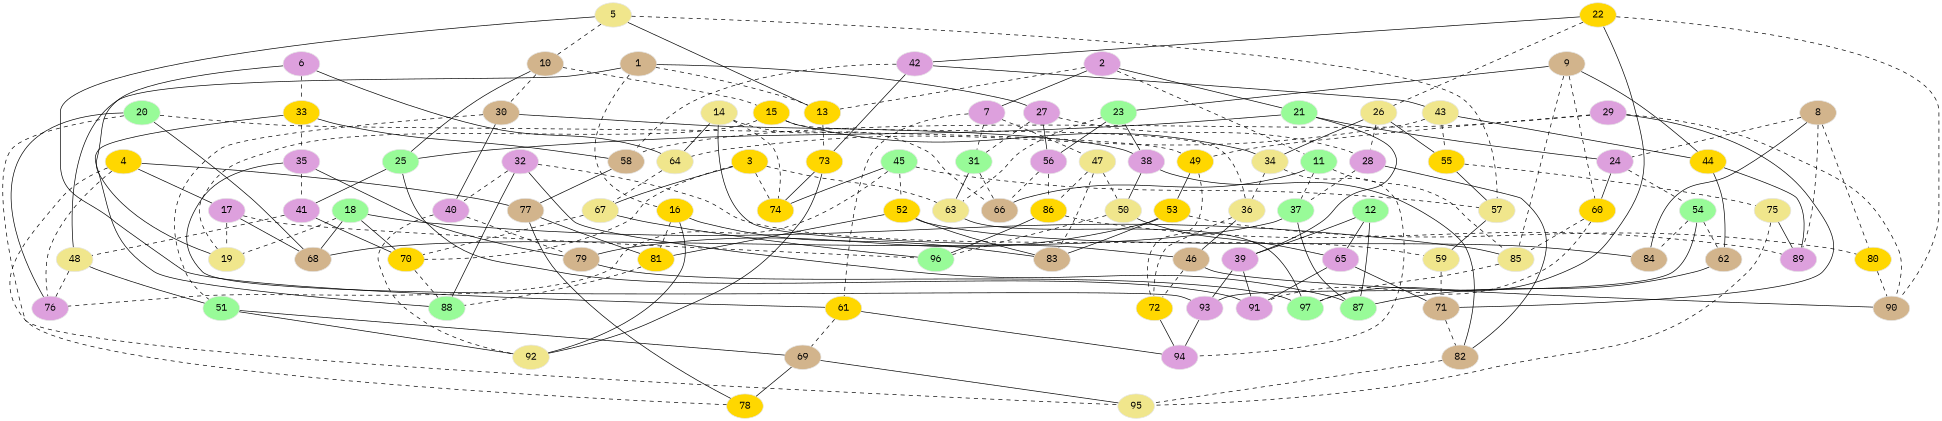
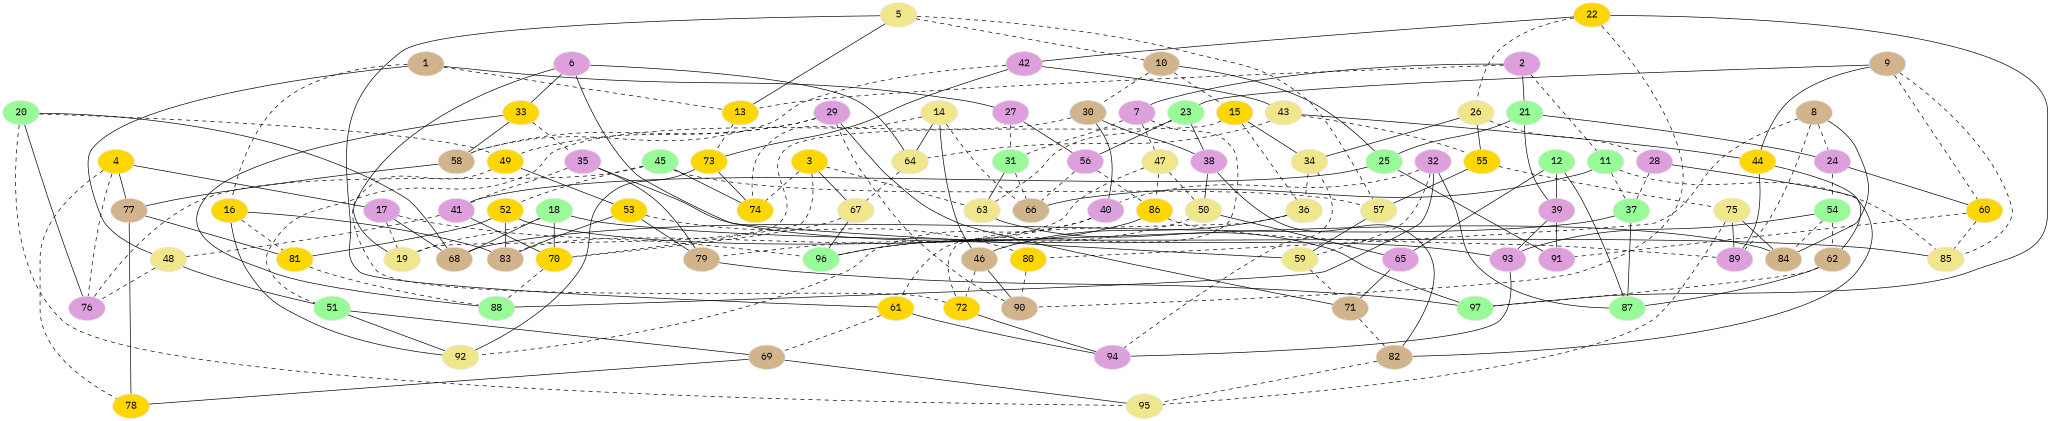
  graph {
    fontname="IBM Plex Mono"
    node [color=gray90 fillcolor=gold fontname="IBM Plex Mono" style=filled]
    edge [fontname="IBM Plex Mono" style=solid]
    1 [fillcolor=tan]
    13
    16
    27 [fillcolor=plum]
    48 [fillcolor=khaki]
    73
    81
    83 [fillcolor=tan]
    92 [fillcolor=khaki]
    31 [fillcolor=palegreen]
    56 [fillcolor=plum]
    28 [fillcolor=plum]
    76 [fillcolor=plum]
    51 [fillcolor=palegreen]
    2 [fillcolor=plum]
    7 [fillcolor=plum]
    11 [fillcolor=palegreen]
    21 [fillcolor=palegreen]
    61
    47 [fillcolor=khaki]
    85 [fillcolor=khaki]
    37 [fillcolor=palegreen]
    66 [fillcolor=tan]
    24 [fillcolor=plum]
    25 [fillcolor=palegreen]
    39 [fillcolor=plum]
    63 [fillcolor=khaki]
    3
    67 [fillcolor=khaki]
    74
    70
    97 [fillcolor=palegreen]
    96 [fillcolor=palegreen]
    4
    78
    17 [fillcolor=plum]
    77 [fillcolor=tan]
    19 [fillcolor=khaki]
    68 [fillcolor=tan]
    5 [fillcolor=khaki]
    10 [fillcolor=tan]
    57 [fillcolor=khaki]
    15
    30 [fillcolor=tan]
    59 [fillcolor=khaki]
    94 [fillcolor=plum]
    69 [fillcolor=tan]
    6 [fillcolor=plum]
    33
    64 [fillcolor=khaki]
    58 [fillcolor=tan]
    88 [fillcolor=palegreen]
    35 [fillcolor=plum]
    71 [fillcolor=tan]
    50 [fillcolor=khaki]
    86
    8 [fillcolor=tan]
    80
    84 [fillcolor=tan]
    89 [fillcolor=plum]
    60
    54 [fillcolor=palegreen]
    90 [fillcolor=tan]
    9 [fillcolor=tan]
    23 [fillcolor=palegreen]
    44
    38 [fillcolor=plum]
    62 [fillcolor=tan]
    91 [fillcolor=plum]
    34 [fillcolor=khaki]
    36 [fillcolor=khaki]
    41 [fillcolor=plum]
    40 [fillcolor=plum]
    87 [fillcolor=palegreen]
    12 [fillcolor=palegreen]
    65 [fillcolor=plum]
    93 [fillcolor=plum]
    14 [fillcolor=khaki]
    46 [fillcolor=tan]
    72
    18 [fillcolor=palegreen]
    20 [fillcolor=palegreen]
    49
    95 [fillcolor=khaki]
    53
    26 [fillcolor=khaki]
    22
    42 [fillcolor=plum]
    55
    43 [fillcolor=khaki]
    82 [fillcolor=tan]
    75 [fillcolor=khaki]
    29 [fillcolor=plum]
    79 [fillcolor=tan]
    32 [fillcolor=plum]
    45 [fillcolor=palegreen]
    52
    1 -- 13 [style=dashed]
    1 -- 16 [style=dashed]
    1 -- 27
    1 -- 48
    13 -- 73 [style=dashed]
    16 -- 81 [style=dashed]
    16 -- 83
    16 -- 92
    27 -- 31 [style=dashed]
    27 -- 56
-   27 -- 28 [style=dashed]
    48 -- 76 [style=dashed]
    48 -- 51
    73 -- 92
    73 -- 74
    81 -- 88 [style=dashed]
    31 -- 66 [style=dashed]
    31 -- 63
    56 -- 66 [style=dashed]
    56 -- 86 [style=dashed]
    28 -- 37 [style=dashed]
    28 -- 82
    51 -- 92
    51 -- 69
    2 -- 13 [style=dashed]
    2 -- 7
    2 -- 11 [style=dashed]
    2 -- 21
    7 -- 31 [style=dashed]
    7 -- 61 [style=dashed]
    7 -- 47 [style=dashed]
    11 -- 85 [style=dashed]
    11 -- 37 [style=dashed]
    11 -- 66
    21 -- 24
    21 -- 25
    21 -- 39
    61 -- 94
    61 -- 69 [style=dashed]
    47 -- 83 [style=dashed]
    47 -- 50 [style=dashed]
    47 -- 86 [style=dashed]
    37 -- 68
    37 -- 87
    24 -- 60
    24 -- 54 [style=dashed]
    25 -- 91
    25 -- 41
    39 -- 91
    39 -- 93
    63 -- 97
    3 -- 63 [style=dashed]
    3 -- 67
    3 -- 74 [style=dashed]
    3 -- 70 [style=dashed]
    67 -- 70 [style=dashed]
    67 -- 96
    70 -- 88 [style=dashed]
    4 -- 76 [style=dashed]
    4 -- 78 [style=dashed]
    4 -- 17
    4 -- 77
    17 -- 96 [style=dashed]
    17 -- 19 [style=dashed]
    17 -- 68
    77 -- 81
    77 -- 78
    5 -- 13
    5 -- 61
    5 -- 10 [style=dashed]
    5 -- 57 [style=dashed]
    10 -- 25
    10 -- 15 [style=dashed]
    10 -- 30 [style=dashed]
    57 -- 59
    15 -- 19 [style=dashed]
    15 -- 34
    15 -- 36 [style=dashed]
    30 -- 51 [style=dashed]
    30 -- 38
    30 -- 40
    59 -- 71 [style=dashed]
    69 -- 78
    69 -- 95
    6 -- 19
-   6 -- 33 [style=dashed]
+   6 -- 59
+   6 -- 33
    6 -- 64
    33 -- 58
    33 -- 88
    33 -- 35 [style=dashed]
    64 -- 67 [style=dashed]
    58 -- 77
    35 -- 41 [style=dashed]
    35 -- 93
    35 -- 79
    71 -- 82 [style=dashed]
    50 -- 96 [style=dashed]
    50 -- 65
    86 -- 96
    86 -- 89 [style=dashed]
    8 -- 24 [style=dashed]
    8 -- 80 [style=dashed]
    8 -- 84
    8 -- 89 [style=dashed]
    80 -- 90 [style=dashed]
    60 -- 85 [style=dashed]
    60 -- 91 [style=dashed]
    54 -- 84 [style=dashed]
    54 -- 62 [style=dashed]
    54 -- 93
    9 -- 85 [style=dashed]
    9 -- 60 [style=dashed]
    9 -- 23
    9 -- 44
    23 -- 56
    23 -- 63 [style=dashed]
    23 -- 38
    44 -- 89
    44 -- 62
    38 -- 50
    38 -- 82
-   85 -- 97 [style=dashed]
+   62 -- 97 [style=dashed]
    62 -- 87
    34 -- 94 [style=dashed]
    34 -- 36 [style=dashed]
    36 -- 46
    36 -- 72 [style=dashed]
    41 -- 48 [style=dashed]
    41 -- 70
    40 -- 92 [style=dashed]
    40 -- 79 [style=dashed]
    12 -- 39
    12 -- 87
    12 -- 65
    65 -- 71
-   65 -- 91
    93 -- 94
    14 -- 66 [style=dashed]
    14 -- 74 [style=dashed]
    14 -- 64
    14 -- 46
    46 -- 90
    46 -- 72 [style=dashed]
    72 -- 94
    18 -- 85
    18 -- 70
    18 -- 19 [style=dashed]
    18 -- 68
    20 -- 76
    20 -- 68
    20 -- 49 [style=dashed]
    20 -- 95 [style=dashed]
    49 -- 72 [style=dashed]
    49 -- 53
    53 -- 83
    53 -- 80 [style=dashed]
    53 -- 79
    26 -- 28 [style=dashed]
    26 -- 34
    26 -- 55
    22 -- 97
    22 -- 90 [style=dashed]
    22 -- 26 [style=dashed]
    22 -- 42
    42 -- 73
    42 -- 58 [style=dashed]
    42 -- 43
    55 -- 57
    55 -- 75 [style=dashed]
    43 -- 64 [style=dashed]
    43 -- 44
    43 -- 55 [style=dashed]
    82 -- 95 [style=dashed]
+   75 -- 84
    75 -- 89
    75 -- 95 [style=dashed]
    29 -- 58 [style=dashed]
    29 -- 71
    29 -- 90 [style=dashed]
    29 -- 49 [style=dashed]
    79 -- 97
    32 -- 59 [style=dashed]
    32 -- 88
    32 -- 40 [style=dashed]
    32 -- 87
    45 -- 76 [style=dashed]
    45 -- 74
    45 -- 57 [style=dashed]
    45 -- 52 [style=dashed]
    52 -- 81
    52 -- 83
    52 -- 84
  }
